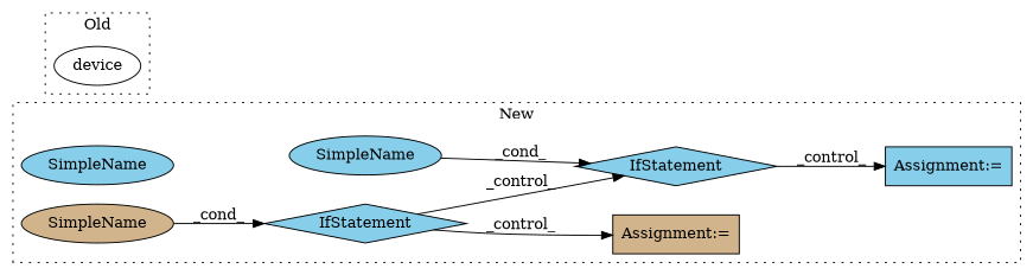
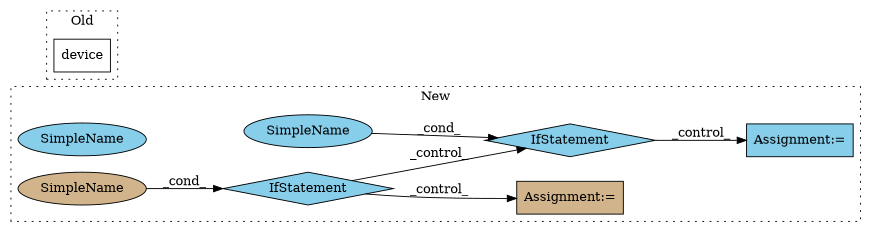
  digraph {
    rankdir=LR
    node [a=42 l="4,2" s=479 shape=box style=filled fillcolor=skyblue]
    n1 [a=25 label=IfStatement s="475,483" shape=diamond]
    n2 [a=7 l="61,2" label="Assignment:=" s="863,943"]
    n3 [l=4 label=SimpleName shape=ellipse]
    n4 [a=25 label=IfStatement s="841,851" shape=diamond]
    n5 [label=SimpleName shape=ellipse l="" s=""]
    n6 [a=7 l=1 label="Assignment:=" s=494 fillcolor=tan]
    n7 [l=4 label=SimpleName shape=ellipse fillcolor=tan]
-   n8 [a=32 l="7,1" label=device s="520,548" shape=ellipse fillcolor=white]
+   n8 [a=32 l="7,1" label=device s="520,548" fillcolor=white]
    subgraph cluster_1 {
      label=New
      style=dotted
      n1
      n2
      n3
      n4
      n5
      n6
      n7
    }
    subgraph cluster_2 {
      label=Old
      style=dotted
      n8
    }
    n1 -> n4 [label=_control_]
    n1 -> n6 [label=_control_]
    n4 -> n2 [label=_control_]
    n5 -> n4 [label=_cond_]
    n7 -> n1 [label=_cond_]
  }
